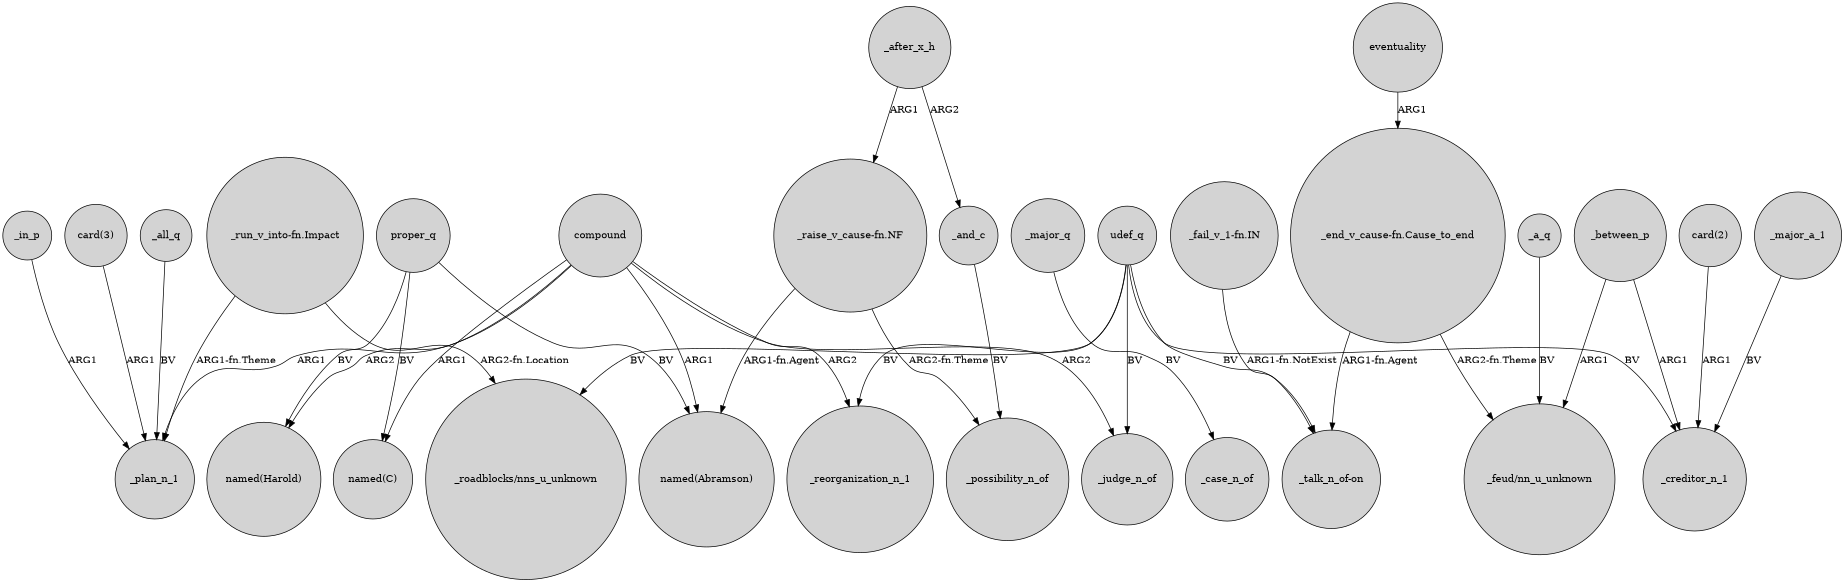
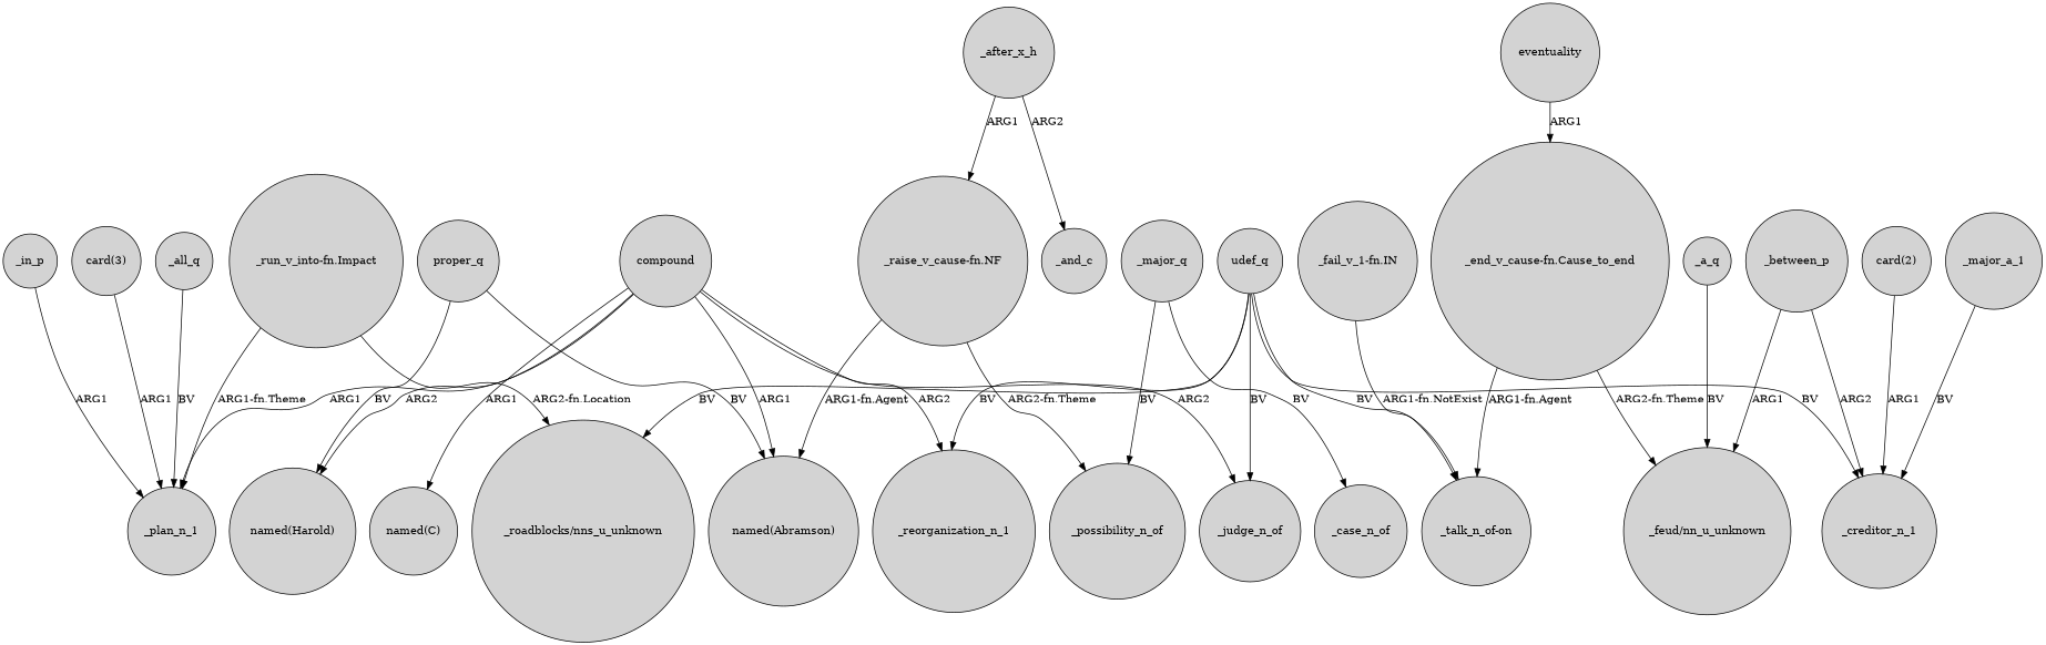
  digraph {
    node [shape=circle style=filled]
    _all_q
    _plan_n_1
    "_raise_v_cause-fn.NF"
    "named(Abramson)"
    _possibility_n_of
    "_end_v_cause-fn.Cause_to_end"
    "_feud/nn_u_unknown"
    "_talk_n_of-on"
    compound
    _judge_n_of
    "named(Harold)"
    _reorganization_n_1
    "named(C)"
    n14 [label=_major_q]
    _case_n_of
    proper_q
    _a_q
    "_run_v_into-fn.Impact"
    "_roadblocks/nns_u_unknown"
    udef_q
    _creditor_n_1
    "card(2)"
    _major_a_1
    "_fail_v_1-fn.IN"
    _between_p
    _in_p
    _after_x_h
    _and_c
    "card(3)"
    eventuality
    _all_q -> _plan_n_1 [label=BV]
    "_raise_v_cause-fn.NF" -> "named(Abramson)" [label="ARG1-fn.Agent"]
    "_raise_v_cause-fn.NF" -> _possibility_n_of [label="ARG2-fn.Theme"]
    "_end_v_cause-fn.Cause_to_end" -> "_feud/nn_u_unknown" [label="ARG2-fn.Theme"]
    "_end_v_cause-fn.Cause_to_end" -> "_talk_n_of-on" [label="ARG1-fn.Agent"]
    compound -> _plan_n_1 [label=ARG1]
    compound -> "named(Abramson)" [label=ARG1]
    compound -> _judge_n_of [label=ARG2]
    compound -> "named(Harold)" [label=ARG2]
    compound -> _reorganization_n_1 [label=ARG2]
    compound -> "named(C)" [label=ARG1]
-   _and_c -> _possibility_n_of [label=BV]
+   n14 -> _possibility_n_of [label=BV]
    n14 -> _case_n_of [label=BV]
    proper_q -> "named(Abramson)" [label=BV]
    proper_q -> "named(Harold)" [label=BV]
-   proper_q -> "named(C)" [label=BV]
    _a_q -> "_feud/nn_u_unknown" [label=BV]
    "_run_v_into-fn.Impact" -> _plan_n_1 [label="ARG1-fn.Theme"]
    "_run_v_into-fn.Impact" -> "_roadblocks/nns_u_unknown" [label="ARG2-fn.Location"]
    udef_q -> "_talk_n_of-on" [label=BV]
    udef_q -> _judge_n_of [label=BV]
    udef_q -> _reorganization_n_1 [label=BV]
    udef_q -> "_roadblocks/nns_u_unknown" [label=BV]
    udef_q -> _creditor_n_1 [label=BV]
    "card(2)" -> _creditor_n_1 [label=ARG1]
    _major_a_1 -> _creditor_n_1 [label=BV]
    "_fail_v_1-fn.IN" -> "_talk_n_of-on" [label="ARG1-fn.NotExist"]
    _between_p -> "_feud/nn_u_unknown" [label=ARG1]
-   _between_p -> _creditor_n_1 [label=ARG1]
+   _between_p -> _creditor_n_1 [label=ARG2]
    _in_p -> _plan_n_1 [label=ARG1]
    _after_x_h -> "_raise_v_cause-fn.NF" [label=ARG1]
    _after_x_h -> _and_c [label=ARG2]
    "card(3)" -> _plan_n_1 [label=ARG1]
    eventuality -> "_end_v_cause-fn.Cause_to_end" [label=ARG1]
  }
